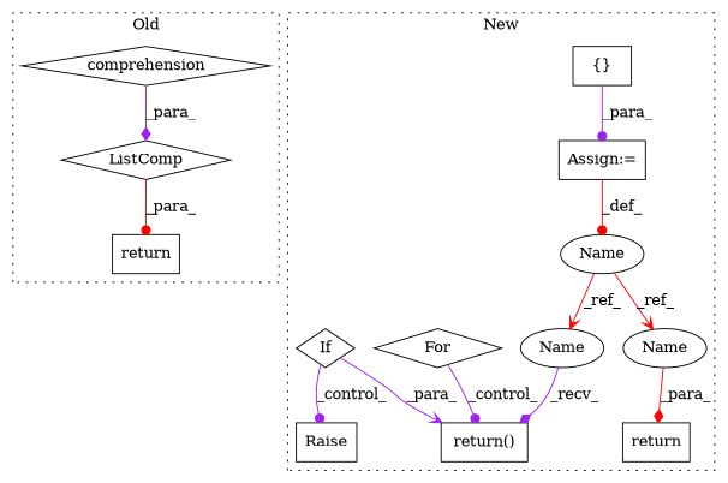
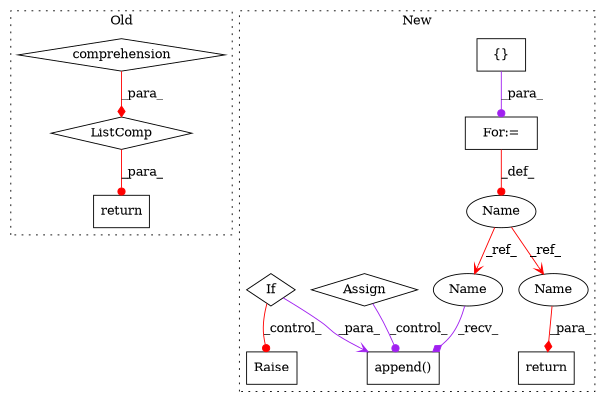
  digraph {
    node [a=87 l=7 shape=box]
    edge [arrowhead=dot color=red]
    n1 [a=93 label=return s=478]
    n2 [a=45 l=3 label=comprehension s=581 shape=diamond]
    n3 [a=106 l=121 label=ListComp s=485 shape=diamond]
-   n4 [a=75 l="15,1" label="return()" s="1944,2041"]
+   n4 [a=75 l="15,1" label="append()" s="1944,2041"]
    n5 [a=59 l="2,1" label="{}" s="1605,1605"]
-   n6 [a=68 l=3 label="Assign:=" s=1602]
+   n6 [a=68 l=3 label="For:=" s=1602]
    n7 [a=93 label=return s=2784]
-   n8 [a=107 l="4,14" label=For s="1616,1640" shape=diamond]
+   n8 [a=107 l="4,14" label=Assign s="1616,1640" shape=diamond]
    n9 [label=Name s=1595 shape=ellipse]
    n10 [a=96 l=0 label=If s=1883 shape=diamond]
    n11 [a=91 l=6 label=Raise s=2522]
    n12 [label=Name s=1944 shape=ellipse]
    n13 [label=Name s=2791 shape=ellipse]
    subgraph cluster_1 {
      label=Old
      style=dotted
      n1
      n2
      n3
    }
    subgraph cluster_2 {
      label=New
      style=dotted
      n4
      n5
      n6
      n7
      n8
      n9
      n10
      n11
      n12
      n13
    }
-   n2 -> n3 [arrowhead=diamond color=purple label=_para_]
+   n2 -> n3 [arrowhead=diamond label=_para_]
    n3 -> n1 [label=_para_]
    n5 -> n6 [color=purple label=_para_]
    n6 -> n9 [label=_def_]
    n8 -> n4 [color=purple label=_control_]
    n9 -> n12 [arrowhead=vee label=_ref_]
    n9 -> n13 [arrowhead=vee label=_ref_]
    n10 -> n4 [arrowhead=vee color=purple label=_para_]
-   n10 -> n11 [color=purple label=_control_]
+   n10 -> n11 [label=_control_]
    n12 -> n4 [arrowhead=diamond color=purple label=_recv_]
    n13 -> n7 [arrowhead=diamond label=_para_]
  }
